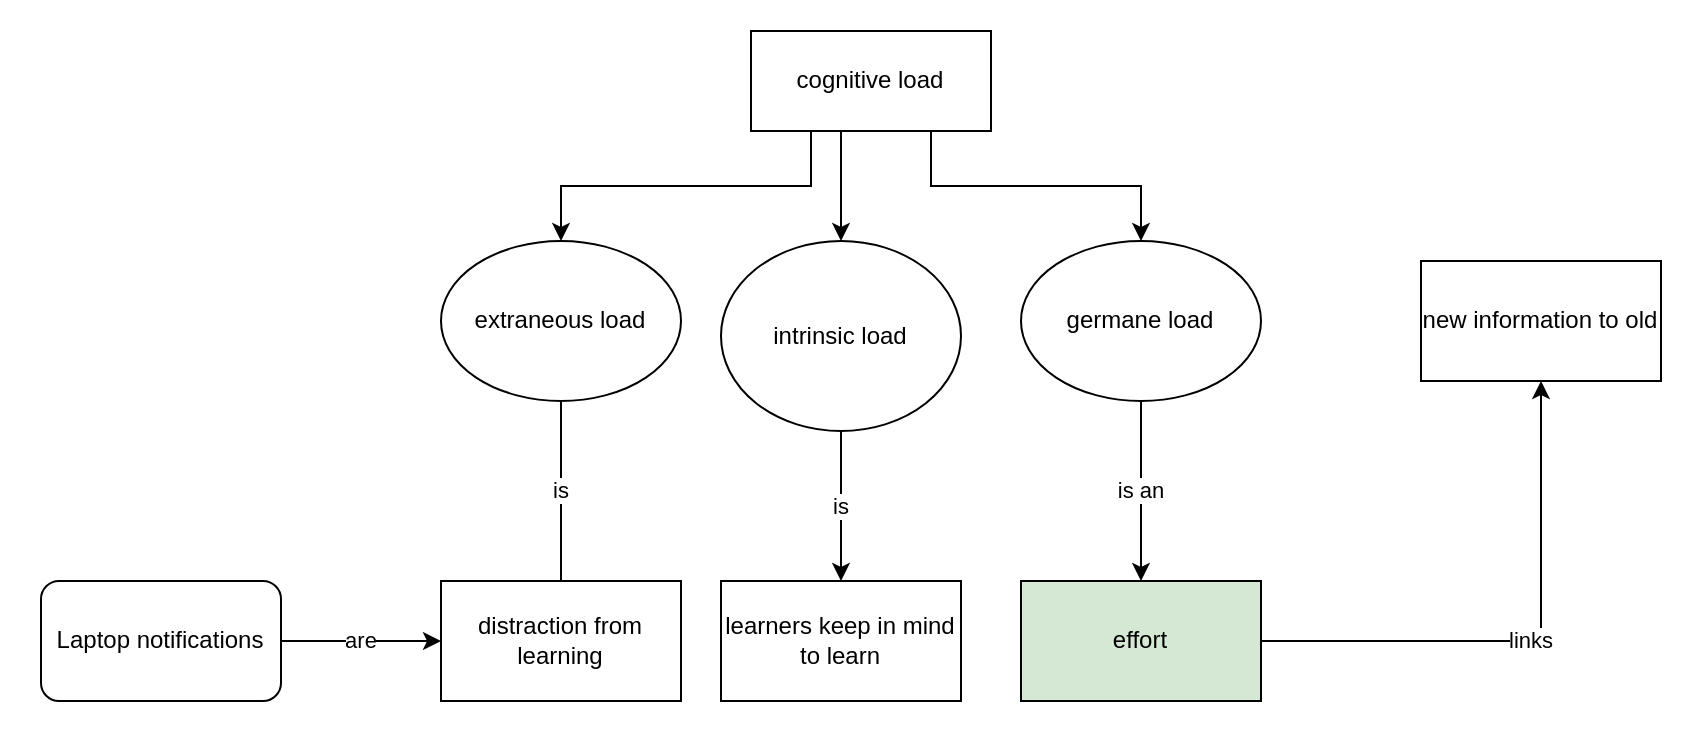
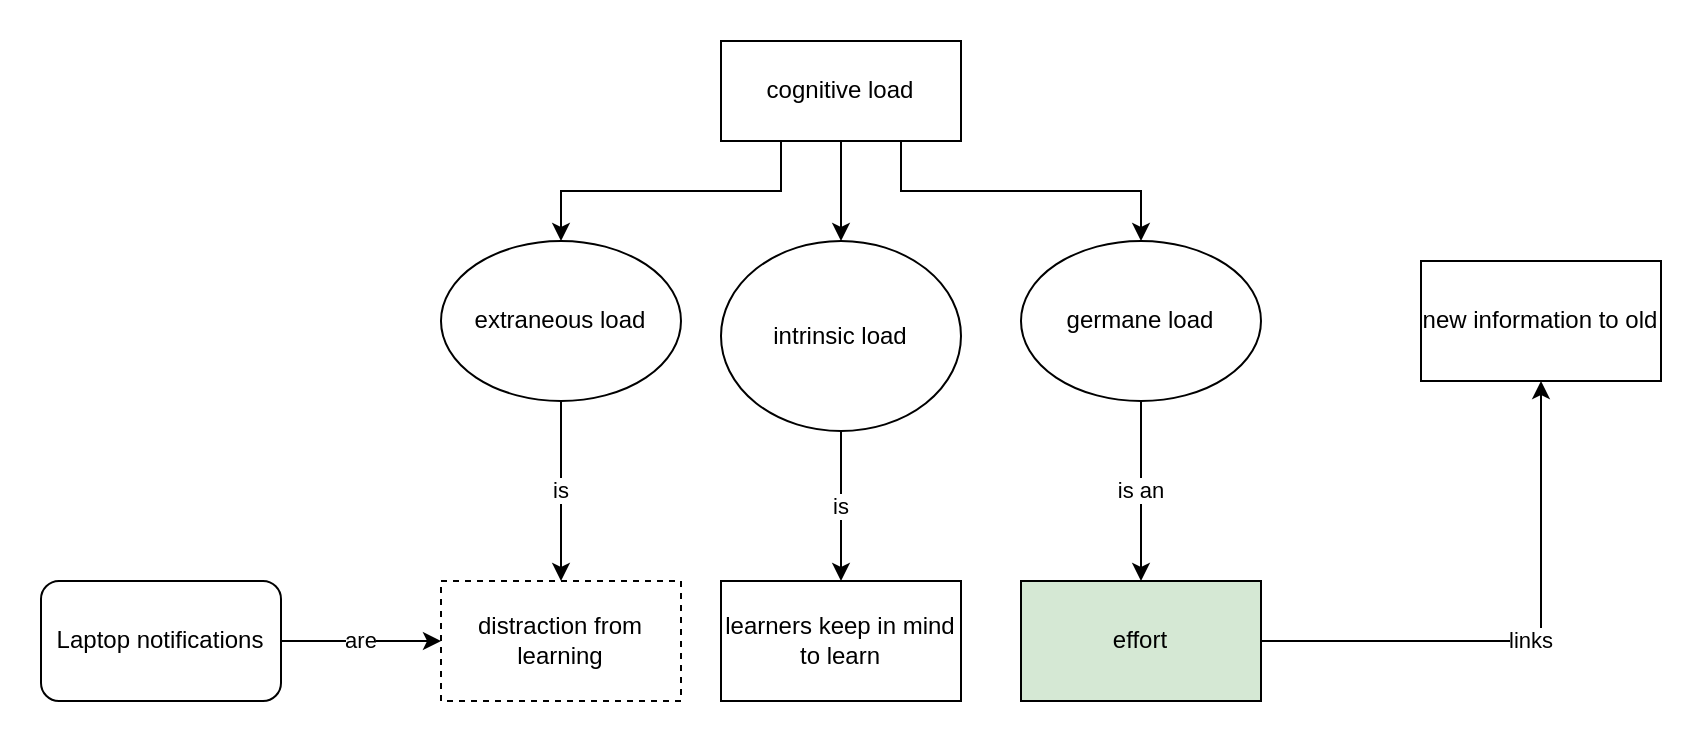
  <mxCell id="0" />
  <mxCell id="1" parent="0" />
  <mxCell id="2" value="" style="edgeStyle=orthogonalEdgeStyle;rounded=0;orthogonalLoop=1;jettySize=auto;html=1;" edge="1" parent="1" source="5" target="7"><mxGeometry relative="1" as="geometry"><mxPoint x="460" y="140" as="targetPoint" /><Array as="points"><mxPoint x="420" y="110" /><mxPoint x="420" y="110" /></Array></mxGeometry></mxCell>
  <mxCell id="3" style="edgeStyle=orthogonalEdgeStyle;rounded=0;orthogonalLoop=1;jettySize=auto;html=1;exitX=0.75;exitY=1;exitDx=0;exitDy=0;" edge="1" parent="1" source="5" target="9"><mxGeometry relative="1" as="geometry" /></mxCell>
  <mxCell id="4" style="edgeStyle=orthogonalEdgeStyle;rounded=0;orthogonalLoop=1;jettySize=auto;html=1;exitX=0.25;exitY=1;exitDx=0;exitDy=0;entryX=0.5;entryY=0;entryDx=0;entryDy=0;" edge="1" parent="1" source="5" target="11"><mxGeometry relative="1" as="geometry" /></mxCell>
- <mxCell id="5" value="cognitive load" style="rounded=0;whiteSpace=wrap;html=1;" vertex="1" parent="1"><mxGeometry x="375" y="15" width="120" height="50" as="geometry" /></mxCell>
+ <mxCell id="5" value="cognitive load" style="rounded=0;whiteSpace=wrap;html=1;" vertex="1" parent="1"><mxGeometry x="360" y="20" width="120" height="50" as="geometry" /></mxCell>
  <mxCell id="6" value="is" style="edgeStyle=orthogonalEdgeStyle;rounded=0;orthogonalLoop=1;jettySize=auto;html=1;" edge="1" parent="1" source="7" target="13"><mxGeometry relative="1" as="geometry" /></mxCell>
  <mxCell id="7" value="intrinsic load" style="ellipse;whiteSpace=wrap;html=1;rounded=0;" vertex="1" parent="1"><mxGeometry x="360" y="120" width="120" height="95" as="geometry" /></mxCell>
  <mxCell id="8" value="is an" style="edgeStyle=orthogonalEdgeStyle;rounded=0;orthogonalLoop=1;jettySize=auto;html=1;" edge="1" parent="1" source="9" target="18"><mxGeometry relative="1" as="geometry" /></mxCell>
  <mxCell id="9" value="germane load" style="ellipse;whiteSpace=wrap;html=1;rounded=0;" vertex="1" parent="1"><mxGeometry x="510" y="120" width="120" height="80" as="geometry" /></mxCell>
- <mxCell id="10" value="is" style="edgeStyle=orthogonalEdgeStyle;rounded=0;orthogonalLoop=1;jettySize=auto;html=1;endArrow=none;" edge="1" parent="1" source="11" target="14"><mxGeometry relative="1" as="geometry" /></mxCell>
+ <mxCell id="10" value="is" style="edgeStyle=orthogonalEdgeStyle;rounded=0;orthogonalLoop=1;jettySize=auto;html=1;" edge="1" parent="1" source="11" target="14"><mxGeometry relative="1" as="geometry" /></mxCell>
  <mxCell id="11" value="extraneous load" style="ellipse;whiteSpace=wrap;html=1;rounded=0;" vertex="1" parent="1"><mxGeometry x="220" y="120" width="120" height="80" as="geometry" /></mxCell>
  <mxCell id="12" value="new information to old" style="whiteSpace=wrap;html=1;rounded=0;" vertex="1" parent="1"><mxGeometry x="710" y="130" width="120" height="60" as="geometry" /></mxCell>
  <mxCell id="13" value="learners keep in mind to learn" style="whiteSpace=wrap;html=1;rounded=0;" vertex="1" parent="1"><mxGeometry x="360" y="290" width="120" height="60" as="geometry" /></mxCell>
- <mxCell id="14" value="distraction from learning" style="whiteSpace=wrap;html=1;rounded=0;" vertex="1" parent="1"><mxGeometry x="220" y="290" width="120" height="60" as="geometry" /></mxCell>
+ <mxCell id="14" value="distraction from learning" style="whiteSpace=wrap;html=1;rounded=0;dashed=1;" vertex="1" parent="1"><mxGeometry x="220" y="290" width="120" height="60" as="geometry" /></mxCell>
  <mxCell id="15" value="are" style="edgeStyle=orthogonalEdgeStyle;rounded=0;orthogonalLoop=1;jettySize=auto;html=1;" edge="1" parent="1" source="16" target="14"><mxGeometry relative="1" as="geometry" /></mxCell>
  <mxCell id="16" value="Laptop notifications" style="rounded=1;whiteSpace=wrap;html=1;" vertex="1" parent="1"><mxGeometry x="20" y="290" width="120" height="60" as="geometry" /></mxCell>
  <mxCell id="17" value="links" style="edgeStyle=orthogonalEdgeStyle;rounded=0;orthogonalLoop=1;jettySize=auto;html=1;exitX=1;exitY=0.5;exitDx=0;exitDy=0;entryX=0.5;entryY=1;entryDx=0;entryDy=0;" edge="1" parent="1" source="18" target="12"><mxGeometry relative="1" as="geometry" /></mxCell>
  <mxCell id="18" value="effort" style="whiteSpace=wrap;html=1;rounded=0;fillColor=#d5e8d4;" vertex="1" parent="1"><mxGeometry x="510" y="290" width="120" height="60" as="geometry" /></mxCell>
